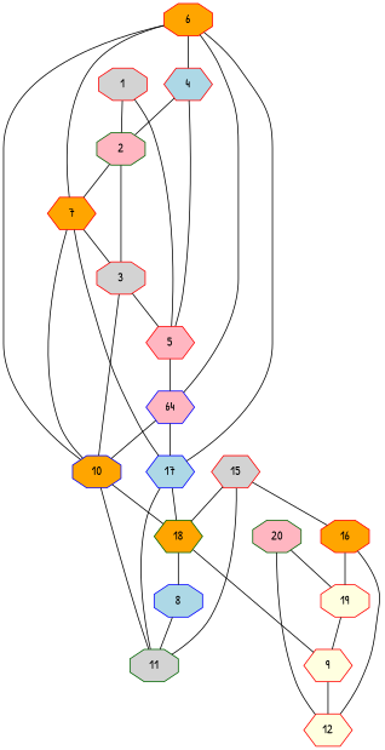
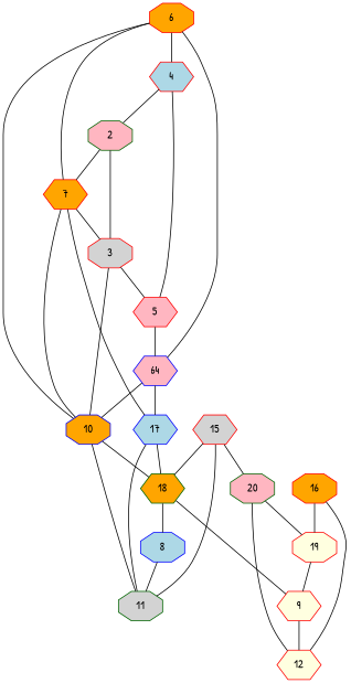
  graph {
    fontname="Patrick Hand"
    node [aaLength=9 color=red fillcolor=orange fontname="Patrick Hand" sequence=AAAKFERQH shape=octagon style=filled type=1]
    edge [distance0=10.0 fontname="Patrick Hand" frequency=1 type0=2]
-   1 [fillcolor=lightgrey type=0]
    2 [aaLength=11 color=darkgreen fillcolor=lightpink sequence=SSNYCNLMMCC type=0]
    5 [aaLength=11 fillcolor=lightpink sequence=SSNYCNLMMCC shape=hexagon type=0]
    7 [aaLength=5 sequence=VNTFV shape=hexagon]
    n5 [aaLength=5 color=blue fillcolor=lightpink label=64 sequence=VNTFV shape=hexagon]
    3 [fillcolor=lightgrey sequence=LADVKAVCS type=0]
    10 [aaLength=3 color=blue sequence=KKV]
    17 [aaLength=3 color=blue fillcolor=lightblue sequence=KKV shape=hexagon]
    11 [aaLength=3 color=darkgreen fillcolor=lightgrey sequence=CYQ]
    18 [aaLength=3 color=darkgreen sequence=CYQ shape=hexagon]
    4 [fillcolor=lightblue shape=hexagon type=0]
    8 [aaLength=8 color=blue fillcolor=lightblue sequence=MRITDCRE]
    9 [aaLength=8 fillcolor=lightyellow sequence=YKTTQVEK shape=hexagon]
    6 [sequence=LADVKAVCS type=0]
    12 [aaLength=5 fillcolor=lightyellow sequence=HIIVA shape=hexagon]
    19 [aaLength=5 fillcolor=lightyellow sequence=HIIVA]
    20 [aaLength=6 color=darkgreen fillcolor=lightpink sequence=HFDASV]
    15 [aaLength=8 fillcolor=lightgrey sequence=MRITDCRE shape=hexagon]
    16 [aaLength=8 sequence=YKTTQVEK]
-   1 -- 2 [distance0=25.99612]
-   1 -- 5 [distance0=24.68611 type0=1]
    2 -- 7 [type0=4]
    5 -- n5 [type0=4]
    7 -- 3 [distance0=3.0 type0=4]
    7 -- 10 [distance0=18.0]
    7 -- 17 [distance0=18.0 type0=3]
    n5 -- 10 [distance0=18.0]
    n5 -- 17 [distance0=18.0 type0=3]
    3 -- 2 [distance0=38.96995]
    3 -- 5 [distance0=38.1643 type0=1]
    3 -- 10 [distance0=1.0 type0=4]
    10 -- 11 [distance0=11.0 distance1=8.0 frequency=2 type1=4]
    10 -- 18 [distance0=11.0 type0=3]
    17 -- 11 [distance0=11.0]
    17 -- 18 [distance0=11.0 distance1=8.0 frequency=2 type0=3 type1=4]
    18 -- 8 [distance0=7.0]
    18 -- 9 [type0=4]
    4 -- 2 [distance0=24.6394 type0=1]
    4 -- 5 [distance0=25.59418 distance1=9.0 frequency=2 type1=4]
    8 -- 11 [distance0=7.0]
    9 -- 12 [distance0=8.0 distance1=0.0 frequency=2 type1=5]
    6 -- 7 [distance0=18.19699 type0=1]
    6 -- n5 [distance0=18.19699]
    6 -- 10 [distance0=19.16065 type0=3]
-   6 -- 17 [distance0=1.0 type0=4]
    6 -- 4 [distance0=47.90621 type0=3]
    19 -- 9 [distance0=8.0]
    20 -- 12 [distance0=14.0]
    20 -- 19 [distance0=14.0 type0=3]
    15 -- 11 [distance0=7.0]
    15 -- 18 [distance0=7.0 type0=3]
-   15 -- 16 [type0=4]
+   15 -- 20 [type0=4]
    16 -- 12 [distance0=8.0]
    16 -- 19 [distance0=8.0 distance1=0.0 frequency=2 type0=3 type1=5]
  }
